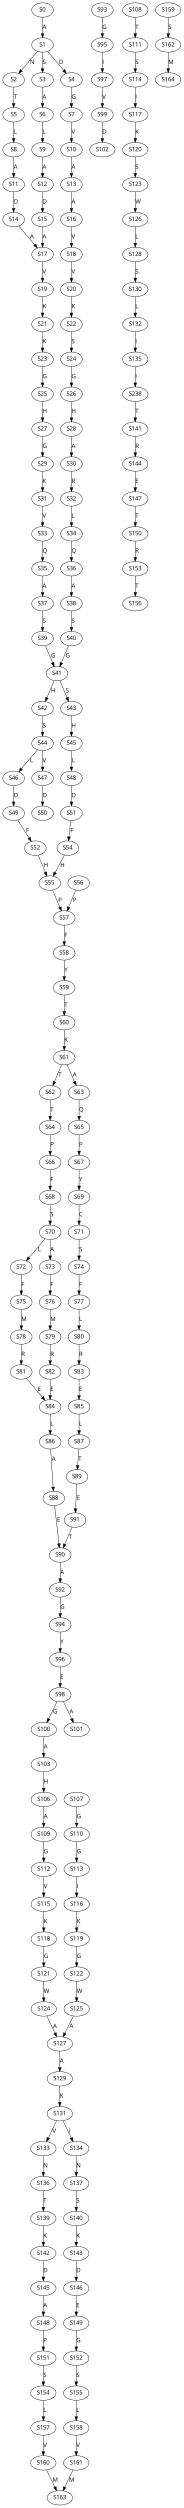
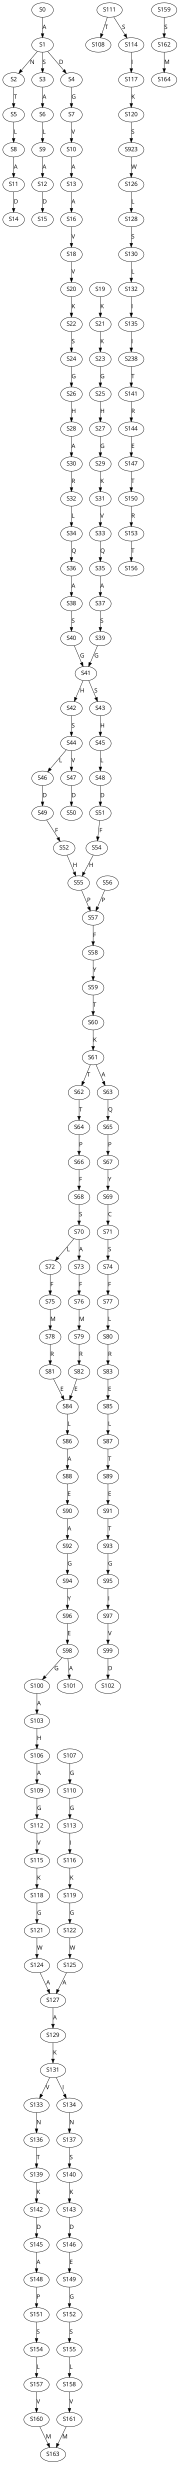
  strict digraph {
    fontname="Open Sans"
    node [fontname="Open Sans"]
    edge [fontname="Open Sans"]
    S0
    S1
    S2
    S3
    S4
    S5
    S6
    S7
    S8
    S9
    S10
    S11
    S12
    S13
    S14
    S15
    S16
-   S17
    S18
    S19
    S20
    S21
    S22
    S23
    S24
    S25
    S26
    S27
    S28
    S29
    S30
    S31
    S32
    S33
    S34
    S35
    S36
    S37
    S38
    S39
    S40
    S41
    S42
    S43
    S44
    S45
    S46
    S47
    S48
    S49
    S50
    S51
    S52
    S54
    S55
    S57
    S56
    S58
    S59
    S60
    S61
    S62
    S63
    S64
    S65
    S66
    S67
    S68
    S69
    S70
    S71
    S72
    S73
    S74
    S75
    S76
    S77
    S78
    S79
    S80
    S81
    S82
    S83
    S84
    S85
    S86
    S87
    S88
    S89
    S90
    S91
    S92
    S93
    S94
    S95
    S96
    S97
    S98
    S99
    S100
    S101
    S102
    S103
    S106
    S109
    S107
    S110
    S108
    S111
    S112
    S113
    S114
    S115
    S116
    S117
    S118
    S119
    S120
    S121
    S122
-   S123
+   S123 [label=S923]
    S124
    S125
    S126
    S127
    S128
    S129
    S130
    S131
    S132
    S133
    S134
    S135
    S136
    S137
    n136 [label=S238]
    S139
    S140
    S141
    S142
    S143
    S144
    S145
    S146
    S147
    S148
    S149
    S150
    S151
    S152
    S153
    S154
    S155
    S156
    S157
    S158
    S160
    S161
    S159
    S162
    S163
    S164
    S0 -> S1 [label=A]
    S1 -> S2 [label=N]
    S1 -> S3 [label=S]
    S1 -> S4 [label=D]
    S2 -> S5 [label=T]
    S3 -> S6 [label=A]
    S4 -> S7 [label=G]
    S5 -> S8 [label=L]
    S6 -> S9 [label=L]
    S7 -> S10 [label=V]
    S8 -> S11 [label=A]
    S9 -> S12 [label=A]
    S10 -> S13 [label=A]
    S11 -> S14 [label=D]
    S12 -> S15 [label=D]
    S13 -> S16 [label=A]
-   S14 -> S17 [label=A]
-   S15 -> S17 [label=A]
    S16 -> S18 [label=V]
-   S17 -> S19 [label=V]
    S18 -> S20 [label=V]
    S19 -> S21 [label=K]
    S20 -> S22 [label=K]
    S21 -> S23 [label=K]
    S22 -> S24 [label=S]
    S23 -> S25 [label=G]
    S24 -> S26 [label=G]
    S25 -> S27 [label=H]
    S26 -> S28 [label=H]
    S27 -> S29 [label=G]
    S28 -> S30 [label=A]
    S29 -> S31 [label=K]
    S30 -> S32 [label=R]
    S31 -> S33 [label=V]
    S32 -> S34 [label=L]
    S33 -> S35 [label=Q]
    S34 -> S36 [label=Q]
    S35 -> S37 [label=A]
    S36 -> S38 [label=A]
    S37 -> S39 [label=S]
    S38 -> S40 [label=S]
    S39 -> S41 [label=G]
    S40 -> S41 [label=G]
    S41 -> S42 [label=H]
    S41 -> S43 [label=S]
    S42 -> S44 [label=S]
    S43 -> S45 [label=H]
    S44 -> S46 [label=L]
    S44 -> S47 [label=V]
    S45 -> S48 [label=L]
    S46 -> S49 [label=D]
    S47 -> S50 [label=D]
    S48 -> S51 [label=D]
    S49 -> S52 [label=F]
    S51 -> S54 [label=F]
    S52 -> S55 [label=H]
    S54 -> S55 [label=H]
    S55 -> S57 [label=P]
    S57 -> S58 [label=F]
    S56 -> S57 [label=P]
    S58 -> S59 [label=Y]
    S59 -> S60 [label=T]
    S60 -> S61 [label=K]
    S61 -> S62 [label=T]
    S61 -> S63 [label=A]
    S62 -> S64 [label=T]
    S63 -> S65 [label=Q]
    S64 -> S66 [label=P]
    S65 -> S67 [label=P]
    S66 -> S68 [label=F]
    S67 -> S69 [label=Y]
    S68 -> S70 [label=S]
    S69 -> S71 [label=C]
    S70 -> S72 [label=L]
    S70 -> S73 [label=A]
    S71 -> S74 [label=S]
    S72 -> S75 [label=F]
    S73 -> S76 [label=F]
    S74 -> S77 [label=F]
    S75 -> S78 [label=M]
    S76 -> S79 [label=M]
    S77 -> S80 [label=L]
    S78 -> S81 [label=R]
    S79 -> S82 [label=R]
    S80 -> S83 [label=R]
    S81 -> S84 [label=E]
    S82 -> S84 [label=E]
    S83 -> S85 [label=E]
    S84 -> S86 [label=L]
    S85 -> S87 [label=L]
    S86 -> S88 [label=A]
    S87 -> S89 [label=T]
    S88 -> S90 [label=E]
    S89 -> S91 [label=E]
    S90 -> S92 [label=A]
-   S91 -> S90 [label=T]
+   S91 -> S93 [label=T]
    S92 -> S94 [label=G]
    S93 -> S95 [label=G]
    S94 -> S96 [label=Y]
    S95 -> S97 [label=I]
    S96 -> S98 [label=E]
    S97 -> S99 [label=V]
    S98 -> S100 [label=G]
    S98 -> S101 [label=A]
    S99 -> S102 [label=D]
    S100 -> S103 [label=A]
    S103 -> S106 [label=H]
    S106 -> S109 [label=A]
    S109 -> S112 [label=G]
    S107 -> S110 [label=G]
    S110 -> S113 [label=G]
-   S108 -> S111 [label=T]
+   S111 -> S108 [label=T]
    S111 -> S114 [label=S]
    S112 -> S115 [label=V]
    S113 -> S116 [label=I]
    S114 -> S117 [label=I]
    S115 -> S118 [label=K]
    S116 -> S119 [label=K]
    S117 -> S120 [label=K]
    S118 -> S121 [label=G]
    S119 -> S122 [label=G]
    S120 -> S123 [label=S]
    S121 -> S124 [label=W]
    S122 -> S125 [label=W]
    S123 -> S126 [label=W]
    S124 -> S127 [label=A]
    S125 -> S127 [label=A]
    S126 -> S128 [label=L]
    S127 -> S129 [label=A]
    S128 -> S130 [label=S]
    S129 -> S131 [label=K]
    S130 -> S132 [label=L]
    S131 -> S133 [label=V]
    S131 -> S134 [label=I]
    S132 -> S135 [label=I]
    S133 -> S136 [label=N]
    S134 -> S137 [label=N]
    S135 -> n136 [label=I]
    S136 -> S139 [label=T]
    S137 -> S140 [label=S]
    n136 -> S141 [label=T]
    S139 -> S142 [label=K]
    S140 -> S143 [label=K]
    S141 -> S144 [label=R]
    S142 -> S145 [label=D]
    S143 -> S146 [label=D]
    S144 -> S147 [label=E]
    S145 -> S148 [label=A]
    S146 -> S149 [label=E]
    S147 -> S150 [label=T]
    S148 -> S151 [label=P]
    S149 -> S152 [label=G]
    S150 -> S153 [label=R]
    S151 -> S154 [label=S]
    S152 -> S155 [label=S]
    S153 -> S156 [label=T]
    S154 -> S157 [label=L]
    S155 -> S158 [label=L]
    S157 -> S160 [label=V]
    S158 -> S161 [label=V]
    S160 -> S163 [label=M]
    S161 -> S163 [label=M]
    S159 -> S162 [label=S]
    S162 -> S164 [label=M]
  }
